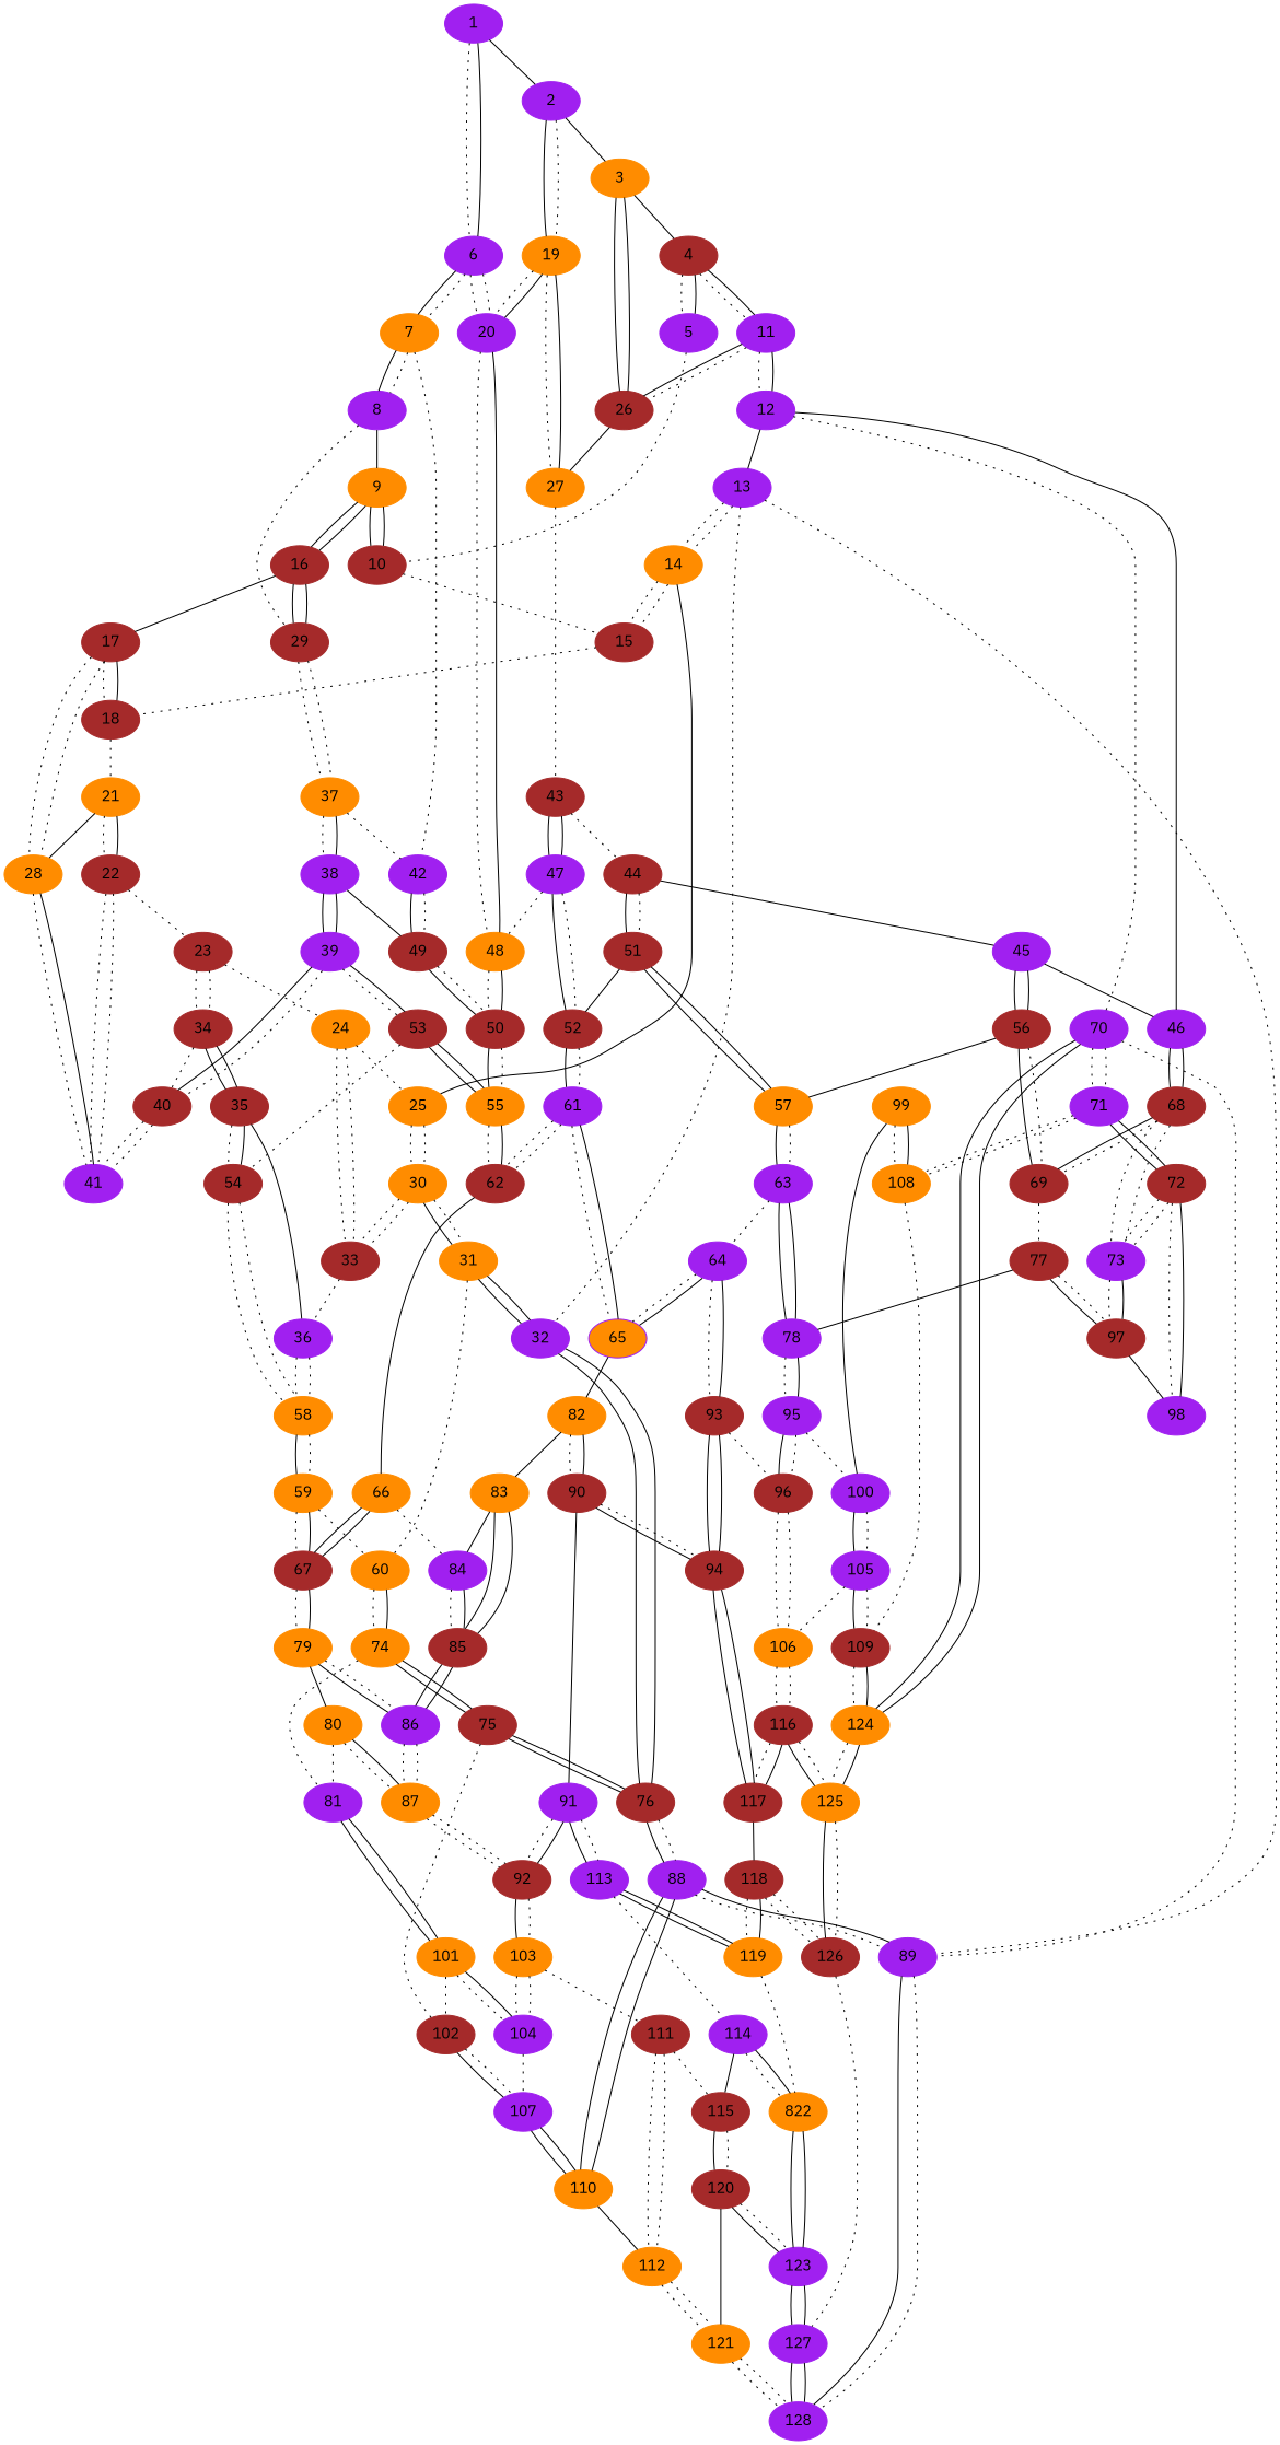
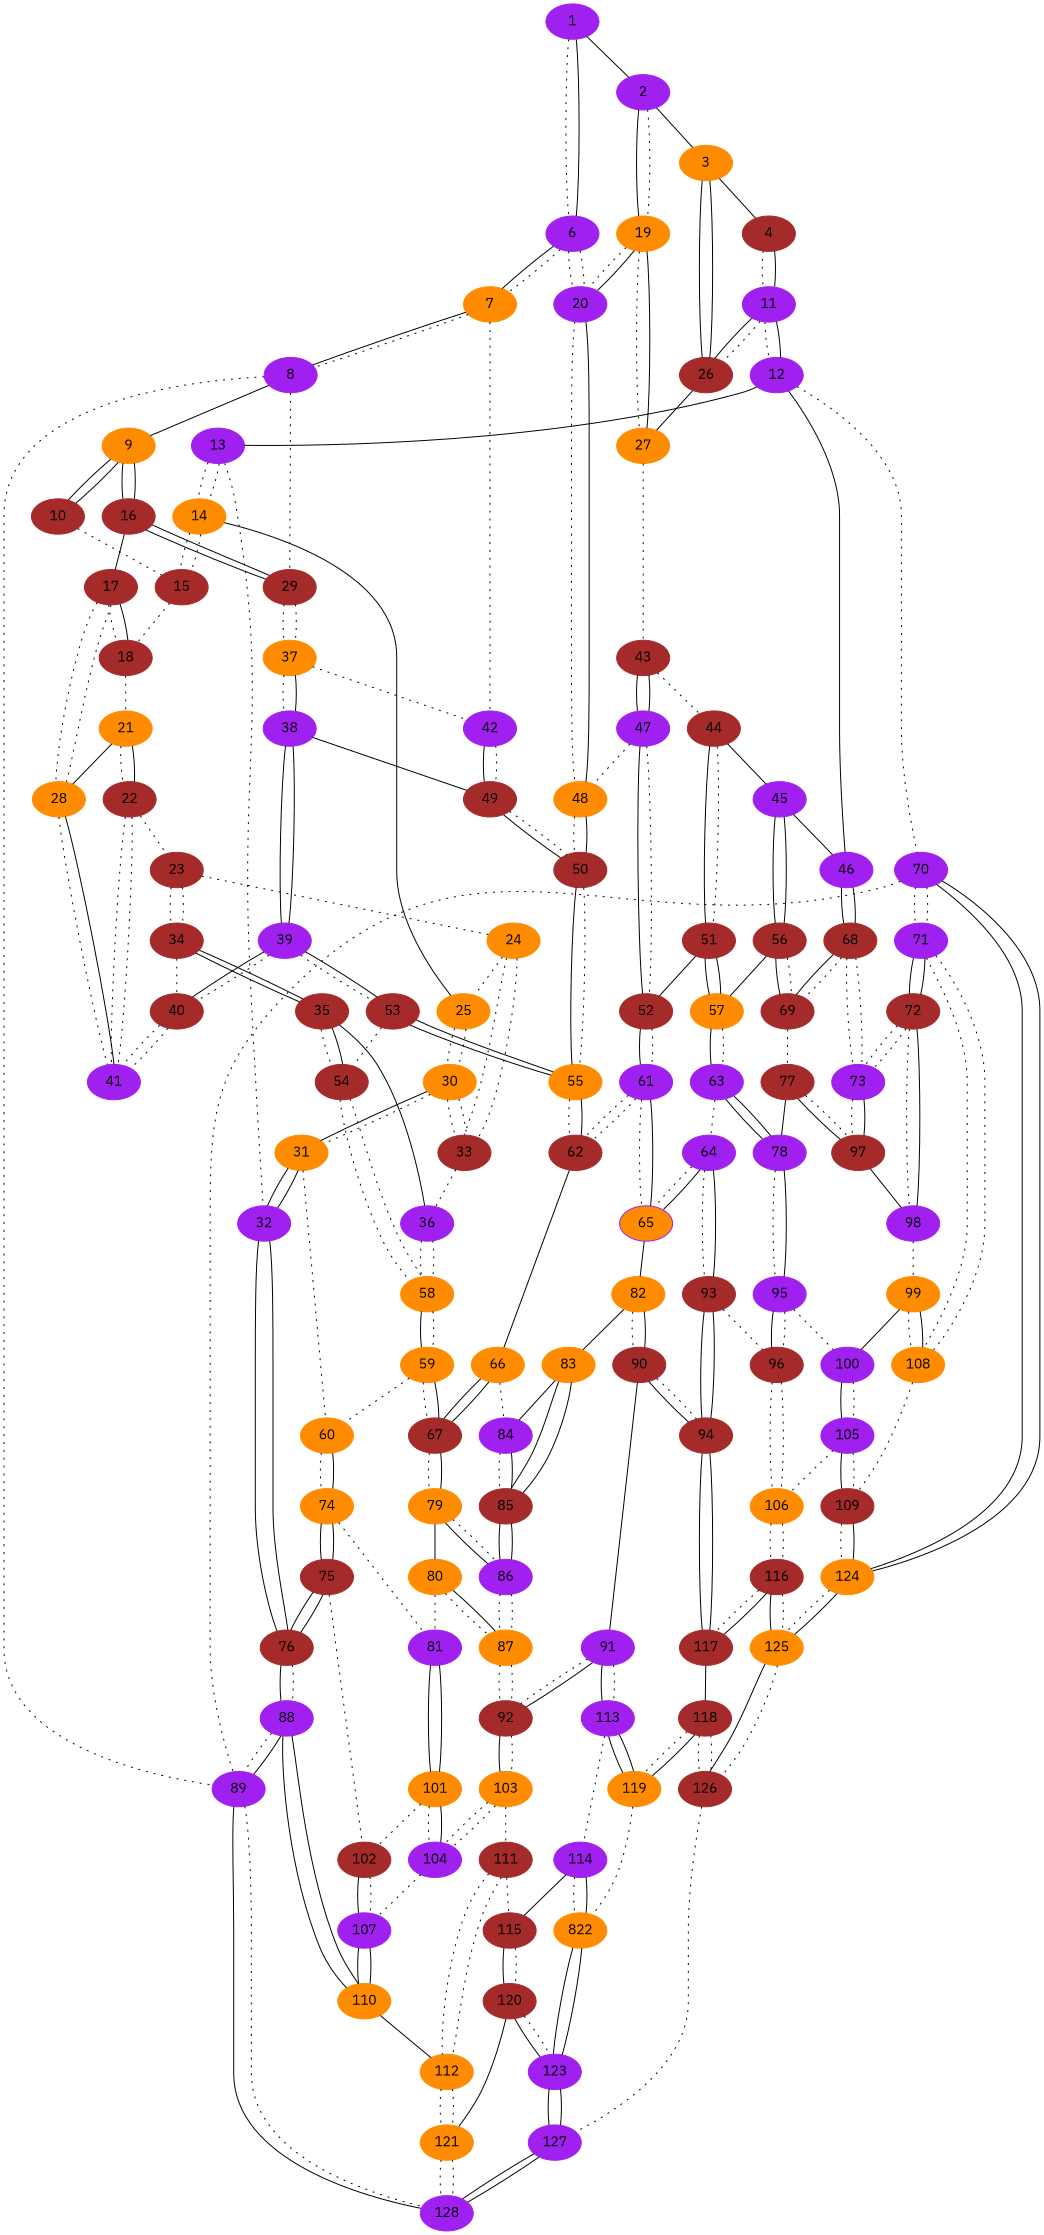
  graph {
    fontname="IBM Plex Sans"
    node [color=brown fontname="IBM Plex Sans" style=filled]
    edge [fontname="IBM Plex Sans" style=dotted]
    1 [color=purple]
    2 [color=purple]
    6 [color=purple]
    3 [color=darkorange]
    19 [color=darkorange]
    7 [color=darkorange]
    20 [color=purple]
    4
    26
    27 [color=darkorange]
-   5 [color=purple]
    11 [color=purple]
    10
    12 [color=purple]
    15
    8 [color=purple]
    42 [color=purple]
    48 [color=darkorange]
    9 [color=darkorange]
    29
    49
    16
    37 [color=darkorange]
    17
    18
    13 [color=purple]
    46 [color=purple]
    70 [color=purple]
    14 [color=darkorange]
    32 [color=purple]
    89 [color=purple]
    68
    71 [color=purple]
    124 [color=darkorange]
    25 [color=darkorange]
    76
    128 [color=purple]
    30 [color=darkorange]
    21 [color=darkorange]
    28 [color=darkorange]
    41 [color=purple]
    22
    43
    50
    23
    24 [color=darkorange]
    34
    33
    35
    40
    36 [color=purple]
    31 [color=darkorange]
    44
    47 [color=purple]
    38 [color=purple]
    60 [color=darkorange]
    74 [color=darkorange]
    88 [color=purple]
    58 [color=darkorange]
    54
    59 [color=darkorange]
    39 [color=purple]
    53
    55 [color=darkorange]
    45 [color=purple]
    51
    52
    56
    57 [color=darkorange]
    69
    73 [color=purple]
    61 [color=purple]
    62
    63 [color=purple]
    65 [color=purple fillcolor=darkorange]
    66 [color=darkorange]
    77
    64 [color=purple]
    78 [color=purple]
    67
    79 [color=darkorange]
    75
    81 [color=purple]
    82 [color=darkorange]
    84 [color=purple]
    93
    95 [color=purple]
    94
    96
    83 [color=darkorange]
    90
    85
    80 [color=darkorange]
    86 [color=purple]
    97
    72
    108 [color=darkorange]
    125 [color=darkorange]
    98 [color=purple]
    109
    99 [color=darkorange]
    102
    101 [color=darkorange]
    107 [color=purple]
    110 [color=darkorange]
    100 [color=purple]
    87 [color=darkorange]
    92
    104 [color=purple]
    91 [color=purple]
    103 [color=darkorange]
    112 [color=darkorange]
    113 [color=purple]
    117
    114 [color=purple]
    119 [color=darkorange]
    111
    106 [color=darkorange]
    118
    105 [color=purple]
    116
    115
    121 [color=darkorange]
    120
    n125 [color=darkorange label=822]
    123 [color=purple]
    126
    127 [color=purple]
    1 -- 2 [style=solid]
    1 -- 6
    1 -- 6 [style=solid]
    2 -- 3 [style=solid]
    2 -- 19 [style=solid]
    2 -- 19
    6 -- 7 [style=solid]
    6 -- 7
    6 -- 20
    6 -- 20
    3 -- 4 [style=solid]
    3 -- 26 [style=solid]
    3 -- 26 [style=solid]
    19 -- 20
    19 -- 20 [style=solid]
    19 -- 27
    19 -- 27 [style=solid]
    7 -- 8 [style=solid]
    7 -- 8
    7 -- 42
    20 -- 48
    20 -- 48 [style=solid]
-   4 -- 5
-   4 -- 5 [style=solid]
    4 -- 11
    4 -- 11 [style=solid]
    26 -- 27 [style=solid]
    27 -- 43
-   5 -- 10
    11 -- 26 [style=solid]
    11 -- 26
    11 -- 12
    11 -- 12 [style=solid]
    10 -- 15
    12 -- 13 [style=solid]
    12 -- 46 [style=solid]
    12 -- 70
    15 -- 18
    8 -- 9 [style=solid]
    8 -- 29
    42 -- 49 [style=solid]
    42 -- 49
    48 -- 50
    48 -- 50 [style=solid]
    9 -- 10 [style=solid]
    9 -- 10 [style=solid]
    9 -- 16 [style=solid]
    9 -- 16 [style=solid]
    29 -- 37
    29 -- 37
    49 -- 50 [style=solid]
    49 -- 50
    16 -- 29 [style=solid]
    16 -- 29 [style=solid]
    16 -- 17 [style=solid]
    37 -- 42
    37 -- 38
    37 -- 38 [style=solid]
    17 -- 18
    17 -- 18 [style=solid]
    17 -- 28
    17 -- 28
    18 -- 21
    13 -- 14
    13 -- 14
    13 -- 32
-   13 -- 89
+   8 -- 89
    46 -- 68 [style=solid]
    46 -- 68 [style=solid]
    70 -- 89
    70 -- 71
    70 -- 71
    70 -- 124 [style=solid]
    70 -- 124 [style=solid]
    14 -- 15
    14 -- 15
    14 -- 25 [style=solid]
    32 -- 76 [style=solid]
    32 -- 76 [style=solid]
    89 -- 128 [style=solid]
    89 -- 128
    68 -- 69 [style=solid]
    68 -- 69
    68 -- 73
    68 -- 73
    71 -- 72 [style=solid]
    71 -- 72 [style=solid]
    71 -- 108
    71 -- 108
    124 -- 125
    124 -- 125 [style=solid]
    25 -- 30
    25 -- 30
    76 -- 88 [style=solid]
    76 -- 88
    30 -- 33
    30 -- 33
    30 -- 31 [style=solid]
    30 -- 31
    21 -- 28 [style=solid]
    21 -- 22
    21 -- 22 [style=solid]
    28 -- 41
    28 -- 41 [style=solid]
    22 -- 41
    22 -- 41
    22 -- 23
    43 -- 44
    43 -- 47 [style=solid]
    43 -- 47 [style=solid]
    50 -- 55 [style=solid]
    50 -- 55
    23 -- 24
    23 -- 34
    23 -- 34
    24 -- 25
    24 -- 33
    24 -- 33
    34 -- 35 [style=solid]
    34 -- 35 [style=solid]
    34 -- 40
    33 -- 36
    35 -- 36 [style=solid]
    35 -- 54
    35 -- 54 [style=solid]
    40 -- 41
    40 -- 41
    36 -- 58
    36 -- 58
    31 -- 32 [style=solid]
    31 -- 32 [style=solid]
    31 -- 60
    44 -- 45 [style=solid]
    44 -- 51 [style=solid]
    44 -- 51
    47 -- 48
    47 -- 52 [style=solid]
    47 -- 52
    38 -- 49 [style=solid]
    38 -- 39 [style=solid]
    38 -- 39 [style=solid]
    60 -- 74
    60 -- 74 [style=solid]
    74 -- 75 [style=solid]
    74 -- 75 [style=solid]
    74 -- 81
    88 -- 89
    88 -- 89 [style=solid]
    88 -- 110 [style=solid]
    88 -- 110 [style=solid]
    58 -- 59 [style=solid]
    58 -- 59
    54 -- 58
    54 -- 58
    59 -- 60
    59 -- 67
    59 -- 67 [style=solid]
    39 -- 40 [style=solid]
    39 -- 40
    39 -- 53
    39 -- 53 [style=solid]
    53 -- 54
    53 -- 55 [style=solid]
    53 -- 55 [style=solid]
    55 -- 62
    55 -- 62 [style=solid]
    45 -- 46 [style=solid]
    45 -- 56 [style=solid]
    45 -- 56 [style=solid]
    51 -- 52 [style=solid]
    51 -- 57 [style=solid]
    51 -- 57 [style=solid]
    52 -- 61 [style=solid]
    52 -- 61
    56 -- 57 [style=solid]
    56 -- 69 [style=solid]
    56 -- 69
    57 -- 63 [style=solid]
    57 -- 63
    69 -- 77
    73 -- 97
    73 -- 97 [style=solid]
    61 -- 62
    61 -- 62
    61 -- 65
    61 -- 65 [style=solid]
    62 -- 66 [style=solid]
    63 -- 64
    63 -- 78 [style=solid]
    63 -- 78 [style=solid]
    65 -- 82 [style=solid]
    66 -- 67 [style=solid]
    66 -- 67 [style=solid]
    66 -- 84
    77 -- 78 [style=solid]
    77 -- 97 [style=solid]
    77 -- 97
    64 -- 65
    64 -- 65 [style=solid]
    64 -- 93
    64 -- 93 [style=solid]
    78 -- 95
    78 -- 95 [style=solid]
    67 -- 79
    67 -- 79 [style=solid]
    79 -- 80 [style=solid]
    79 -- 86 [style=solid]
    79 -- 86
    75 -- 76 [style=solid]
    75 -- 76 [style=solid]
    75 -- 102
    81 -- 101 [style=solid]
    81 -- 101 [style=solid]
    82 -- 83 [style=solid]
    82 -- 90
    82 -- 90 [style=solid]
    84 -- 85
    84 -- 85 [style=solid]
    93 -- 94 [style=solid]
    93 -- 94 [style=solid]
    93 -- 96
    95 -- 96 [style=solid]
    95 -- 96
    95 -- 100
    94 -- 117 [style=solid]
    94 -- 117 [style=solid]
    96 -- 106
    96 -- 106
    83 -- 84 [style=solid]
    83 -- 85 [style=solid]
    83 -- 85 [style=solid]
    90 -- 94 [style=solid]
    90 -- 94
    90 -- 91 [style=solid]
    85 -- 86 [style=solid]
    85 -- 86 [style=solid]
    80 -- 81
    80 -- 87
    80 -- 87 [style=solid]
    86 -- 87
    86 -- 87
    97 -- 98 [style=solid]
    72 -- 73
    72 -- 73
    72 -- 98
    72 -- 98 [style=solid]
    108 -- 109
    125 -- 126 [style=solid]
    125 -- 126
+   98 -- 99
    109 -- 124
    109 -- 124 [style=solid]
    99 -- 108
    99 -- 108 [style=solid]
    99 -- 100 [style=solid]
    102 -- 107 [style=solid]
    102 -- 107
    101 -- 102
    101 -- 104
    101 -- 104 [style=solid]
    107 -- 110 [style=solid]
    107 -- 110 [style=solid]
    110 -- 112 [style=solid]
    100 -- 105 [style=solid]
    100 -- 105
    87 -- 92
    87 -- 92
    92 -- 103 [style=solid]
    92 -- 103
    104 -- 107
    91 -- 92
    91 -- 92 [style=solid]
    91 -- 113 [style=solid]
    91 -- 113
    103 -- 104
    103 -- 104
    103 -- 111
    112 -- 121
    112 -- 121
    113 -- 114
    113 -- 119 [style=solid]
    113 -- 119 [style=solid]
    117 -- 118 [style=solid]
    114 -- 115 [style=solid]
    114 -- n125
    114 -- n125 [style=solid]
    119 -- n125
    111 -- 112
    111 -- 112
    111 -- 115
    106 -- 116
    106 -- 116
    118 -- 119
    118 -- 119 [style=solid]
    118 -- 126
    118 -- 126
    105 -- 109 [style=solid]
    105 -- 109
    105 -- 106
    116 -- 125 [style=solid]
    116 -- 125
    116 -- 117
    116 -- 117 [style=solid]
    115 -- 120 [style=solid]
    115 -- 120
    121 -- 128
    121 -- 128
    120 -- 121 [style=solid]
    120 -- 123 [style=solid]
    120 -- 123
    n125 -- 123 [style=solid]
    n125 -- 123 [style=solid]
    123 -- 127 [style=solid]
    123 -- 127 [style=solid]
    126 -- 127
    127 -- 128 [style=solid]
    127 -- 128 [style=solid]
  }
